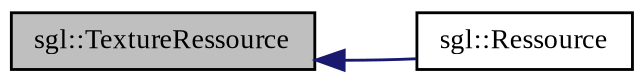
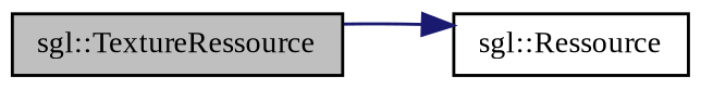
  digraph {
    rankdir=LR
    fontname="Liberation Serif"
    node [color=black fontname="Liberation Serif" fontsize=10 shape=record style=filled]
    n1 [fillcolor=grey75 fontcolor=black height=0.2 label="sgl::TextureRessource" width=0.4]
    n2 [fillcolor=white height=0.2 label="sgl::Ressource" width=0.4]
-   n1 -> n2 [color=midnightblue dir=back fontname="Liberation Serif" fontsize=10 labelfontname=Helvetica labelfontsize=10 style=solid]
+   n2 -> n1 [color=midnightblue dir=back fontname="Liberation Serif" fontsize=10 labelfontname=Helvetica labelfontsize=10 style=solid]
  }
